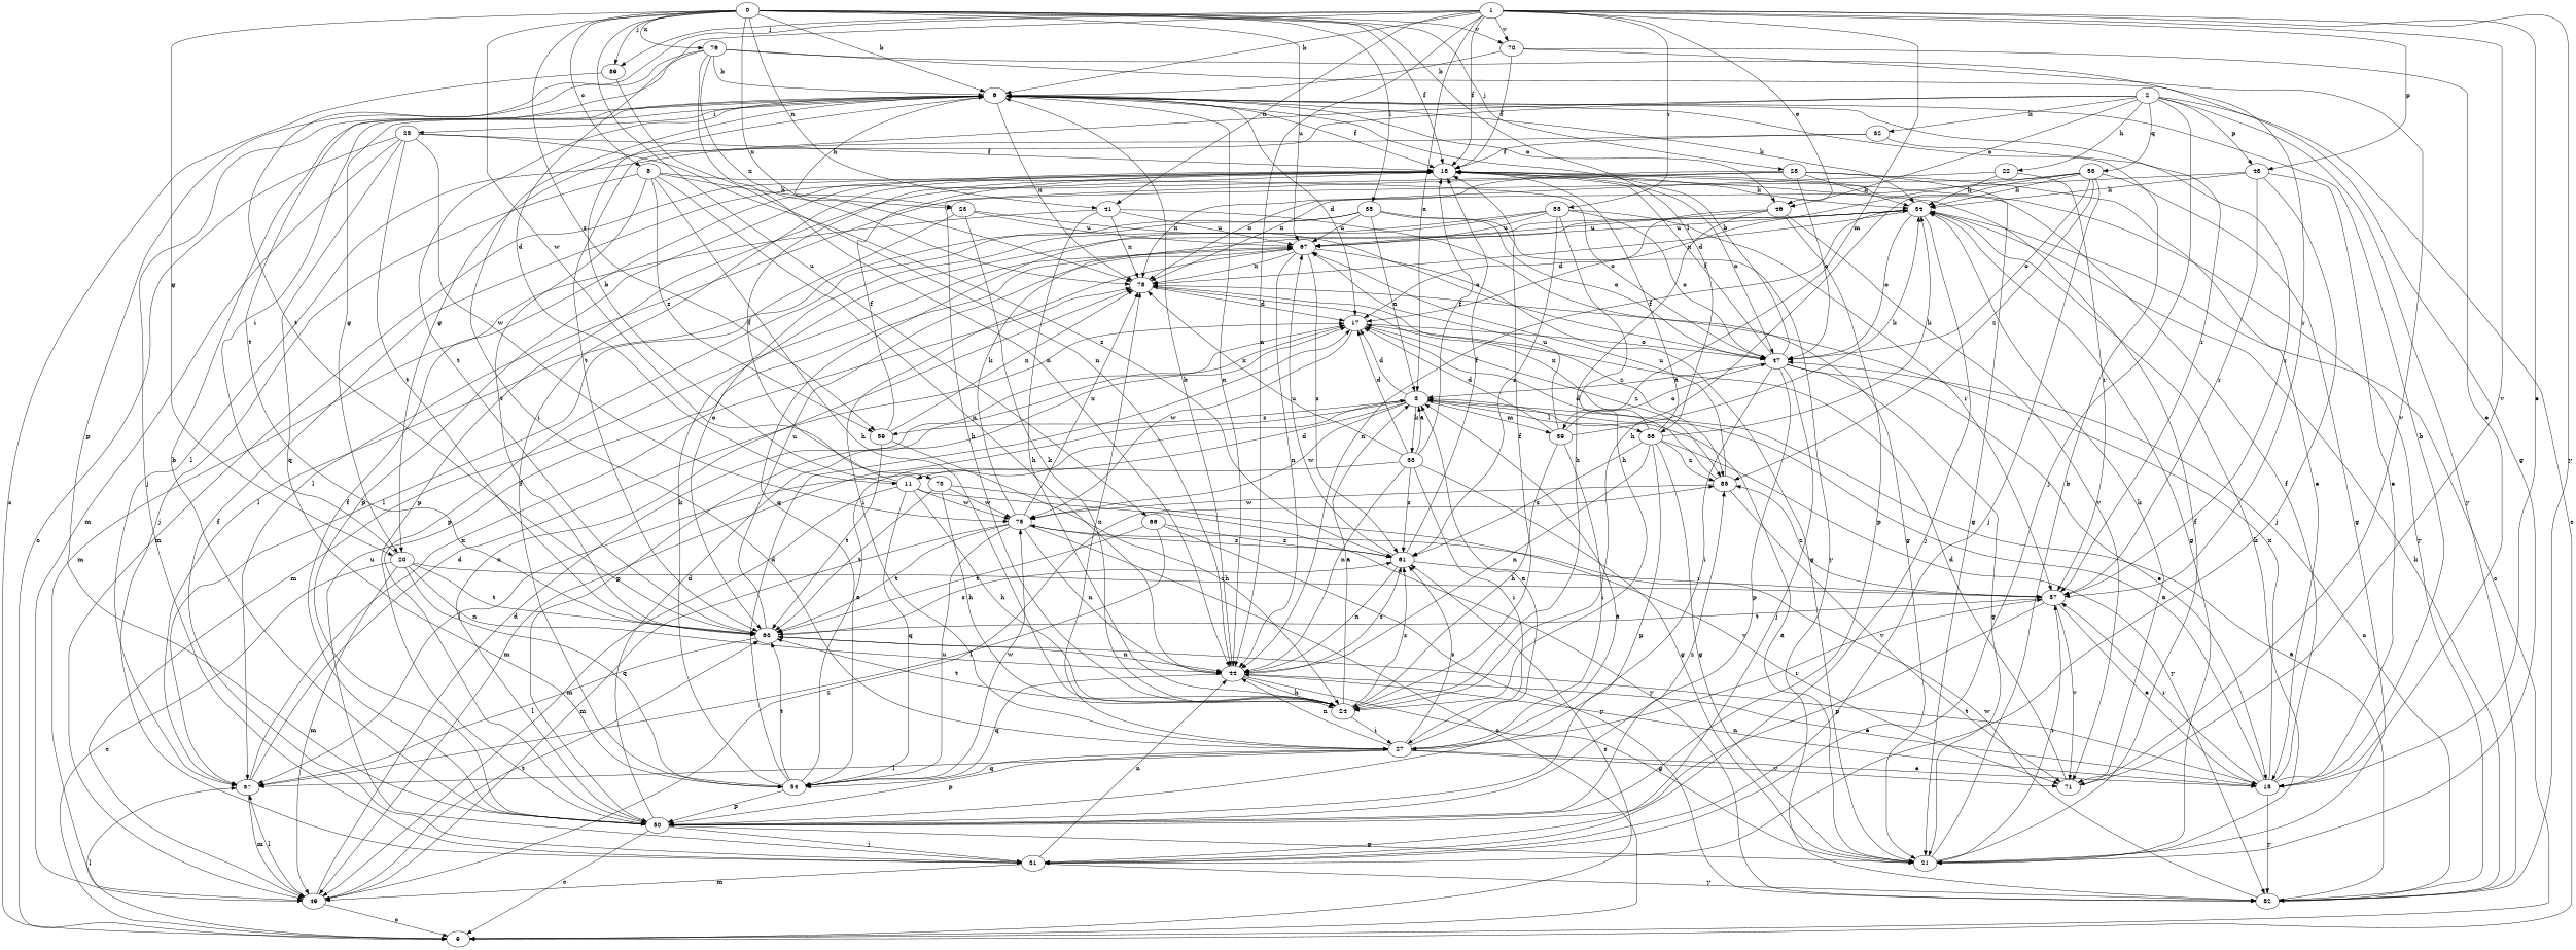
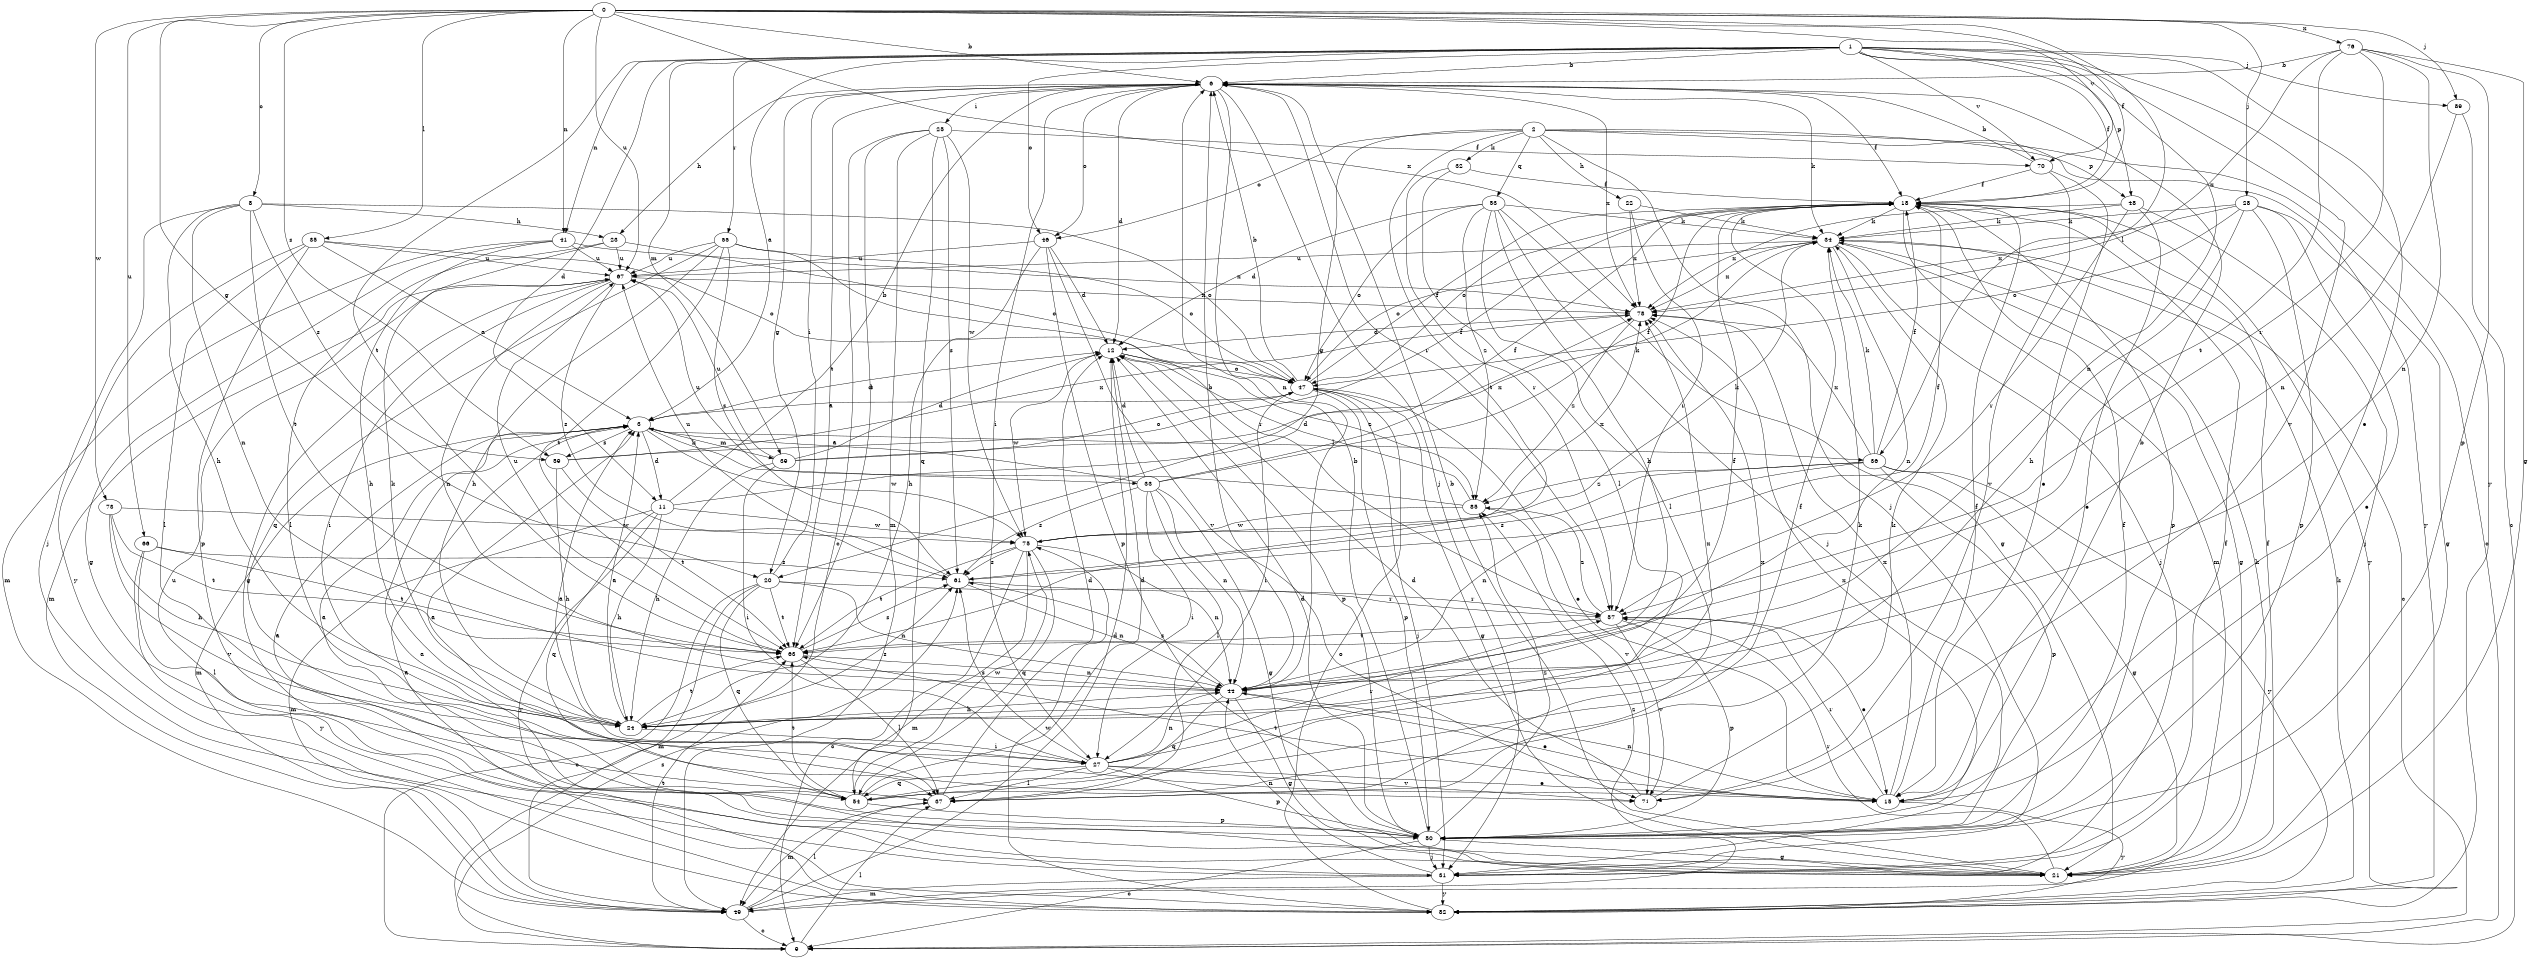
  strict digraph {
    0
    6
    8
    18
    20
    28
    n7 [label=89]
    35
    36
    41
    59
    66
    67
    70
    73
    76
    78
    44
    46
    63
    31
-   12 [label=17]
+   12
    23
    25
    27
    34
    57
    24
    47
    82
    n31 [label=49]
    50
    9
    54
    15
    21
    3
    37
    61
    85
    71
    75
    1
    11
    39
    48
    55
    33
    2
    22
    32
    53
    0 -> 6 [label=b]
    0 -> 8 [label=c]
    0 -> 18 [label=f]
    0 -> 20 [label=g]
    0 -> 28 [label=j]
    0 -> n7 [label=j]
    0 -> 35 [label=l]
    0 -> 36 [label=l]
    0 -> 41 [label=n]
    0 -> 59 [label=s]
    0 -> 66 [label=u]
    0 -> 67 [label=u]
    0 -> 70 [label=v]
    0 -> 73 [label=w]
    0 -> 76 [label=x]
    0 -> 78 [label=x]
    6 -> 18 [label=f]
    6 -> 20 [label=g]
    6 -> 78 [label=x]
    6 -> 44 [label=n]
    6 -> 46 [label=o]
    6 -> 63 [label=t]
    6 -> 31 [label=j]
    6 -> 12 [label=d]
    6 -> 23 [label=h]
    6 -> 25 [label=i]
    6 -> 27 [label=i]
    6 -> 34 [label=k]
    6 -> 57 [label=r]
    8 -> 59 [label=s]
    8 -> 44 [label=n]
    8 -> 63 [label=t]
    8 -> 31 [label=j]
    8 -> 23 [label=h]
    8 -> 24 [label=h]
    8 -> 47 [label=o]
    18 -> 34 [label=k]
    18 -> 47 [label=o]
    18 -> 82 [label=y]
    18 -> n31 [label=m]
    18 -> 50 [label=p]
    20 -> 6 [label=i]
    20 -> 44 [label=n]
    20 -> 63 [label=t]
    20 -> 57 [label=r]
    20 -> n31 [label=m]
    20 -> 9 [label=c]
    20 -> 54 [label=q]
    28 -> 78 [label=x]
    28 -> 34 [label=k]
    28 -> 24 [label=h]
    28 -> 47 [label=o]
    28 -> 50 [label=p]
    28 -> 15 [label=e]
    28 -> 21 [label=g]
    n7 -> 44 [label=n]
    n7 -> 9 [label=c]
    35 -> 67 [label=u]
    35 -> 47 [label=o]
    35 -> 82 [label=y]
    35 -> 50 [label=p]
    35 -> 3 [label=a]
    35 -> 37 [label=l]
    36 -> 18 [label=f]
    36 -> 78 [label=x]
    36 -> 44 [label=n]
    36 -> 34 [label=k]
    36 -> 82 [label=y]
    36 -> 50 [label=p]
    36 -> 21 [label=g]
    36 -> 61 [label=s]
    36 -> 85 [label=z]
    41 -> 67 [label=u]
    41 -> 78 [label=x]
    41 -> 24 [label=h]
    41 -> n31 [label=m]
    41 -> 21 [label=g]
    59 -> 18 [label=f]
    59 -> 78 [label=x]
    59 -> 63 [label=t]
    59 -> 24 [label=h]
    66 -> 63 [label=t]
    66 -> 82 [label=y]
    66 -> 37 [label=l]
    66 -> 61 [label=s]
    67 -> 78 [label=x]
    67 -> 44 [label=n]
    67 -> 27 [label=i]
    67 -> n31 [label=m]
    67 -> 21 [label=g]
    67 -> 61 [label=s]
    70 -> 6 [label=b]
    70 -> 18 [label=f]
    70 -> 15 [label=e]
    70 -> 71 [label=v]
    73 -> 63 [label=t]
    73 -> 24 [label=h]
    73 -> 71 [label=v]
    73 -> 75 [label=w]
    76 -> 6 [label=b]
    76 -> 78 [label=x]
    76 -> 44 [label=n]
    76 -> 63 [label=t]
    76 -> 57 [label=r]
    76 -> 50 [label=p]
    76 -> 21 [label=g]
    78 -> 12 [label=d]
    78 -> 85 [label=z]
    44 -> 6 [label=b]
    44 -> 24 [label=h]
    44 -> 54 [label=q]
    44 -> 15 [label=e]
    44 -> 21 [label=g]
    44 -> 61 [label=s]
    46 -> 67 [label=u]
    46 -> 12 [label=d]
    46 -> 24 [label=h]
    46 -> 50 [label=p]
    46 -> 71 [label=v]
    63 -> 67 [label=u]
    63 -> 44 [label=n]
    63 -> 37 [label=l]
    63 -> 61 [label=s]
    31 -> 18 [label=f]
    31 -> 67 [label=u]
    31 -> 44 [label=n]
    31 -> 82 [label=y]
    31 -> n31 [label=m]
    12 -> 47 [label=o]
    12 -> 50 [label=p]
    12 -> 85 [label=z]
    12 -> 75 [label=w]
    23 -> 67 [label=u]
    23 -> 24 [label=k]
    23 -> 47 [label=o]
    23 -> 37 [label=l]
-   25 -> 18 [label=f]
+   25 -> 70 [label=f]
    25 -> 63 [label=t]
    25 -> n31 [label=m]
    25 -> 9 [label=c]
    25 -> 54 [label=q]
    25 -> 61 [label=s]
    25 -> 75 [label=w]
    27 -> 78 [label=x]
    27 -> 44 [label=n]
    27 -> 57 [label=r]
    27 -> 50 [label=p]
    27 -> 54 [label=q]
    27 -> 15 [label=e]
    27 -> 3 [label=a]
    27 -> 37 [label=l]
    27 -> 61 [label=s]
    27 -> 71 [label=v]
    34 -> 67 [label=u]
    34 -> 78 [label=x]
    34 -> 44 [label=n]
    34 -> 31 [label=j]
    34 -> 47 [label=o]
    34 -> 9 [label=c]
    34 -> 21 [label=g]
    57 -> 63 [label=t]
    57 -> 50 [label=p]
    57 -> 15 [label=e]
    57 -> 85 [label=z]
    57 -> 71 [label=v]
    24 -> 18 [label=f]
    24 -> 63 [label=t]
    24 -> 27 [label=i]
    24 -> 3 [label=a]
    24 -> 61 [label=s]
    47 -> 6 [label=b]
    47 -> 18 [label=f]
    47 -> 31 [label=j]
    47 -> 27 [label=i]
    47 -> 50 [label=p]
    47 -> 15 [label=e]
    47 -> 21 [label=g]
    47 -> 3 [label=a]
    82 -> 34 [label=k]
    82 -> 47 [label=o]
    82 -> 3 [label=a]
    82 -> 75 [label=w]
    n31 -> 63 [label=t]
    n31 -> 12 [label=d]
    n31 -> 9 [label=c]
    n31 -> 37 [label=l]
    n31 -> 85 [label=z]
-   6 -> 50 [label=b]
+   50 -> 6 [label=b]
    50 -> 18 [label=f]
    50 -> 78 [label=x]
    50 -> 31 [label=j]
    50 -> 12 [label=d]
    50 -> 9 [label=c]
    50 -> 21 [label=g]
    50 -> 3 [label=a]
    50 -> 85 [label=z]
    9 -> 37 [label=l]
    9 -> 61 [label=s]
    54 -> 18 [label=f]
    54 -> 63 [label=t]
    54 -> 12 [label=d]
    54 -> 34 [label=k]
    54 -> 50 [label=p]
    54 -> 3 [label=a]
    54 -> 75 [label=w]
    15 -> 6 [label=b]
    15 -> 18 [label=f]
    15 -> 78 [label=x]
    15 -> 44 [label=n]
    15 -> 63 [label=t]
    15 -> 57 [label=r]
    15 -> 82 [label=y]
    15 -> 3 [label=a]
    21 -> 6 [label=b]
    21 -> 18 [label=f]
    21 -> 34 [label=k]
    21 -> 57 [label=r]
    21 -> 3 [label=a]
    3 -> 36 [label=l]
    3 -> 59 [label=s]
    3 -> 12 [label=d]
    3 -> n31 [label=m]
    3 -> 75 [label=w]
    3 -> 11 [label=d]
    3 -> 39 [label=m]
    3 -> 33 [label=k]
    37 -> 78 [label=x]
    37 -> 12 [label=d]
    37 -> n31 [label=m]
    61 -> 18 [label=f]
    61 -> 67 [label=u]
    61 -> 44 [label=n]
    61 -> 57 [label=r]
    85 -> 67 [label=u]
    85 -> 12 [label=d]
    85 -> 71 [label=v]
    85 -> 75 [label=w]
    71 -> 12 [label=d]
    71 -> 34 [label=k]
    75 -> 78 [label=x]
    75 -> 44 [label=n]
    75 -> 63 [label=t]
    75 -> 34 [label=k]
    75 -> n31 [label=m]
    75 -> 9 [label=c]
-   75 -> 54 [label=u]
+   75 -> 54 [label=q]
    75 -> 61 [label=s]
    1 -> 6 [label=b]
    1 -> 18 [label=f]
    1 -> n7 [label=j]
    1 -> 41 [label=n]
    1 -> 70 [label=v]
    1 -> 44 [label=n]
    1 -> 46 [label=o]
    1 -> 63 [label=t]
    1 -> 82 [label=y]
    1 -> 15 [label=e]
    1 -> 3 [label=a]
    1 -> 71 [label=v]
    1 -> 11 [label=d]
    1 -> 39 [label=m]
    1 -> 48 [label=p]
    1 -> 55 [label=r]
    11 -> 6 [label=b]
    11 -> 18 [label=f]
    11 -> 24 [label=h]
    11 -> 82 [label=y]
    11 -> n31 [label=m]
    11 -> 54 [label=q]
    11 -> 75 [label=w]
    39 -> 67 [label=u]
    39 -> 12 [label=d]
    39 -> 27 [label=i]
    39 -> 34 [label=k]
    39 -> 24 [label=h]
    39 -> 47 [label=o]
    48 -> 78 [label=x]
    48 -> 31 [label=j]
    48 -> 34 [label=k]
    48 -> 57 [label=r]
    48 -> 15 [label=e]
    55 -> 67 [label=u]
-   55 -> 63 [label=o]
+   55 -> 63 [label=t]
    55 -> 57 [label=r]
    55 -> 24 [label=h]
    55 -> 47 [label=o]
    55 -> 54 [label=q]
    55 -> 61 [label=s]
    33 -> 18 [label=f]
    33 -> 78 [label=x]
    33 -> 44 [label=n]
    33 -> 12 [label=d]
    33 -> 27 [label=i]
    33 -> 21 [label=g]
    33 -> 3 [label=a]
    33 -> 37 [label=l]
    33 -> 61 [label=s]
    2 -> 20 [label=g]
    2 -> 46 [label=o]
    2 -> 63 [label=t]
    2 -> 31 [label=j]
    2 -> 82 [label=y]
    2 -> 9 [label=c]
    2 -> 48 [label=p]
    2 -> 22 [label=h]
    2 -> 32 [label=k]
    2 -> 53 [label=q]
    22 -> 78 [label=x]
    22 -> 34 [label=k]
    22 -> 57 [label=r]
    32 -> 18 [label=f]
    32 -> 57 [label=r]
    32 -> 37 [label=l]
    53 -> 31 [label=j]
    53 -> 12 [label=d]
    53 -> 34 [label=k]
    53 -> 24 [label=h]
    53 -> 47 [label=o]
    53 -> 21 [label=g]
    53 -> 37 [label=l]
    53 -> 85 [label=z]
  }
